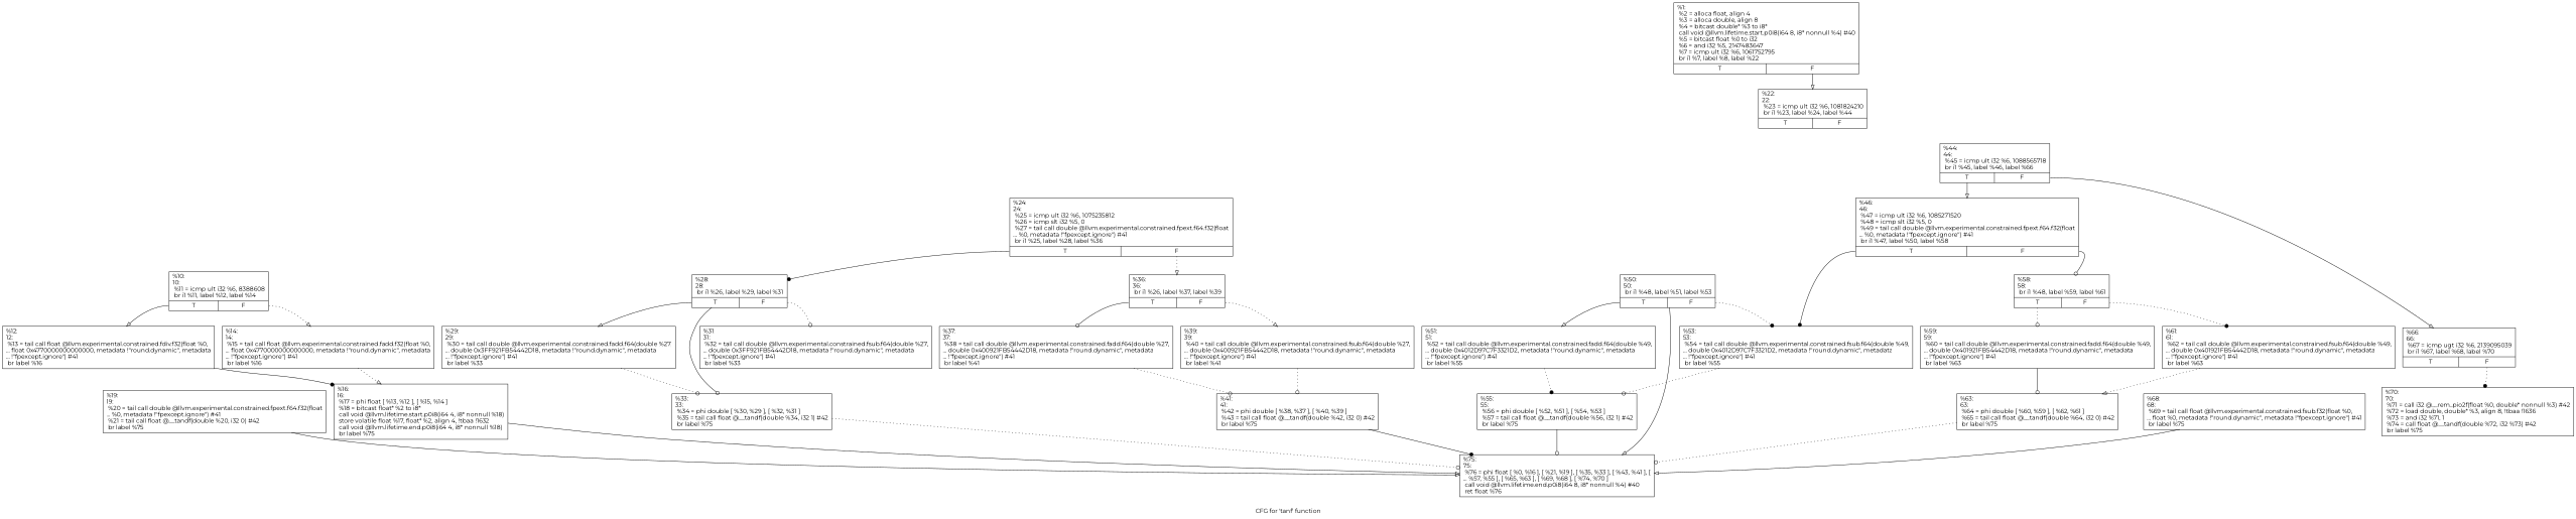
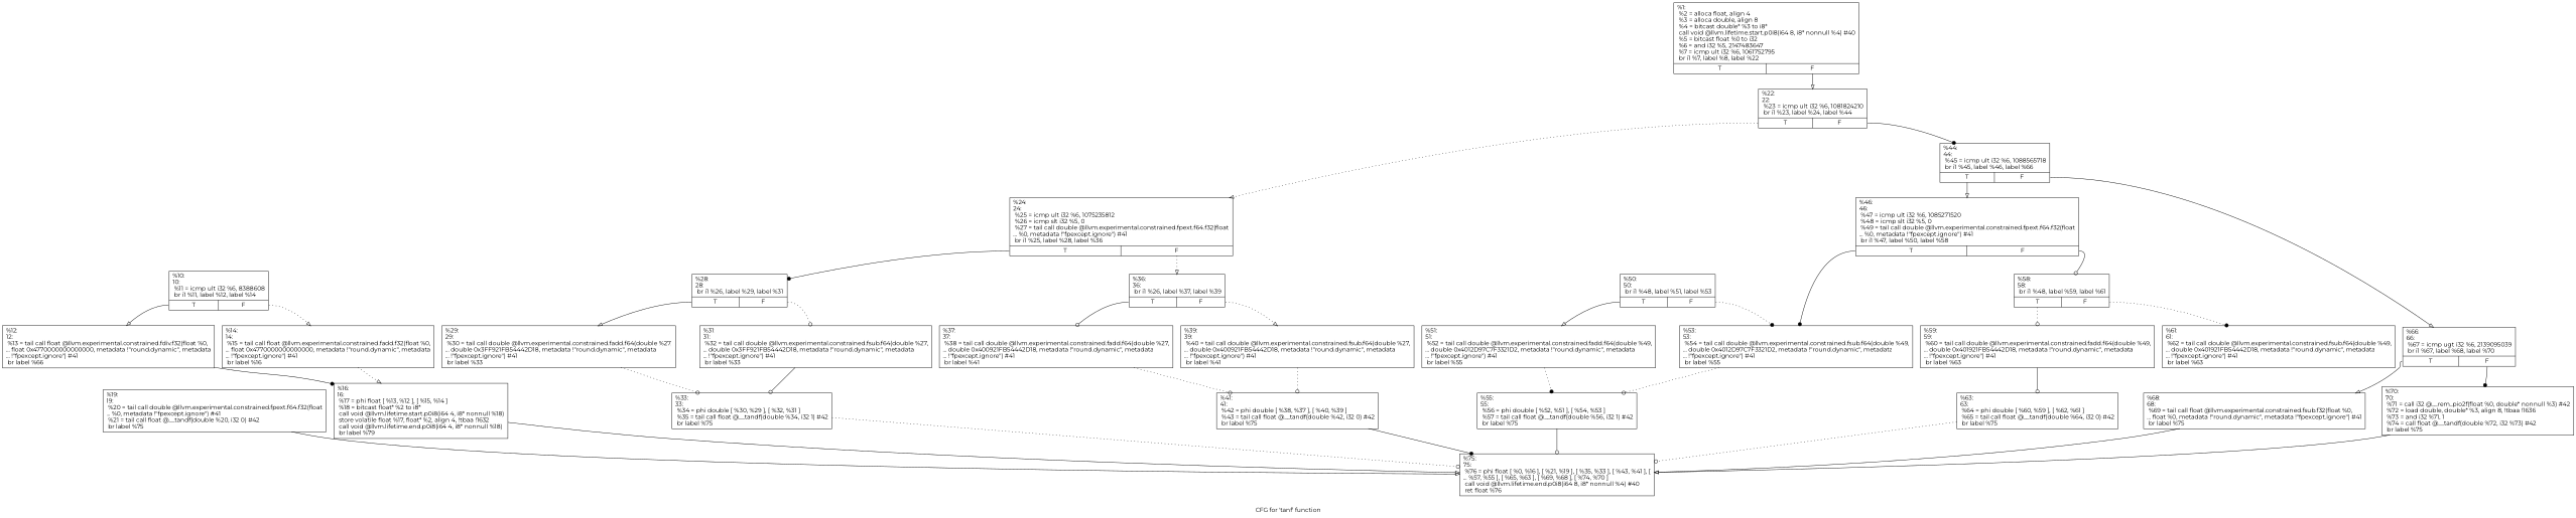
  digraph {
    fontname=Montserrat
    label="CFG for 'tanf' function"
    node [fontname=Montserrat shape=record]
    edge [arrowhead=onormal fontname=Montserrat style=solid]
    n1 [label="{%1:\l  %2 = alloca float, align 4\l  %3 = alloca double, align 8\l  %4 = bitcast double* %3 to i8*\l  call void @llvm.lifetime.start.p0i8(i64 8, i8* nonnull %4) #40\l  %5 = bitcast float %0 to i32\l  %6 = and i32 %5, 2147483647\l  %7 = icmp ult i32 %6, 1061752795\l  br i1 %7, label %8, label %22\l|{<s0>T|<s1>F}}"]
    n2 [label="{%22:\l22:                                               \l  %23 = icmp ult i32 %6, 1081824210\l  br i1 %23, label %24, label %44\l|{<s0>T|<s1>F}}"]
    n3 [label="{%24:\l24:                                               \l  %25 = icmp ult i32 %6, 1075235812\l  %26 = icmp slt i32 %5, 0\l  %27 = tail call double @llvm.experimental.constrained.fpext.f64.f32(float\l... %0, metadata !\"fpexcept.ignore\") #41\l  br i1 %25, label %28, label %36\l|{<s0>T|<s1>F}}"]
    n4 [label="{%44:\l44:                                               \l  %45 = icmp ult i32 %6, 1088565718\l  br i1 %45, label %46, label %66\l|{<s0>T|<s1>F}}"]
    n5 [label="{%10:\l10:                                               \l  %11 = icmp ult i32 %6, 8388608\l  br i1 %11, label %12, label %14\l|{<s0>T|<s1>F}}"]
-   n6 [label="{%12:\l12:                                               \l  %13 = tail call float @llvm.experimental.constrained.fdiv.f32(float %0,\l... float 0x4770000000000000, metadata !\"round.dynamic\", metadata\l... !\"fpexcept.ignore\") #41\l  br label %16\l}"]
+   n6 [label="{%12:\l12:                                               \l  %13 = tail call float @llvm.experimental.constrained.fdiv.f32(float %0,\l... float 0x4770000000000000, metadata !\"round.dynamic\", metadata\l... !\"fpexcept.ignore\") #41\l  br label %66\l}"]
    n7 [label="{%14:\l14:                                               \l  %15 = tail call float @llvm.experimental.constrained.fadd.f32(float %0,\l... float 0x4770000000000000, metadata !\"round.dynamic\", metadata\l... !\"fpexcept.ignore\") #41\l  br label %16\l}"]
    n8 [label="{%19:\l19:                                               \l  %20 = tail call double @llvm.experimental.constrained.fpext.f64.f32(float\l... %0, metadata !\"fpexcept.ignore\") #41\l  %21 = tail call float @__tandf(double %20, i32 0) #42\l  br label %75\l}"]
    n9 [label="{%75:\l75:                                               \l  %76 = phi float [ %0, %16 ], [ %21, %19 ], [ %35, %33 ], [ %43, %41 ], [\l... %57, %55 ], [ %65, %63 ], [ %69, %68 ], [ %74, %70 ]\l  call void @llvm.lifetime.end.p0i8(i64 8, i8* nonnull %4) #40\l  ret float %76\l}"]
    n10 [label="{%28:\l28:                                               \l  br i1 %26, label %29, label %31\l|{<s0>T|<s1>F}}"]
    n11 [label="{%36:\l36:                                               \l  br i1 %26, label %37, label %39\l|{<s0>T|<s1>F}}"]
    n12 [label="{%46:\l46:                                               \l  %47 = icmp ult i32 %6, 1085271520\l  %48 = icmp slt i32 %5, 0\l  %49 = tail call double @llvm.experimental.constrained.fpext.f64.f32(float\l... %0, metadata !\"fpexcept.ignore\") #41\l  br i1 %47, label %50, label %58\l|{<s0>T|<s1>F}}"]
    n13 [label="{%66:\l66:                                               \l  %67 = icmp ugt i32 %6, 2139095039\l  br i1 %67, label %68, label %70\l|{<s0>T|<s1>F}}"]
-   n14 [label="{%16:\l16:                                               \l  %17 = phi float [ %13, %12 ], [ %15, %14 ]\l  %18 = bitcast float* %2 to i8*\l  call void @llvm.lifetime.start.p0i8(i64 4, i8* nonnull %18)\l  store volatile float %17, float* %2, align 4, !tbaa !1632\l  call void @llvm.lifetime.end.p0i8(i64 4, i8* nonnull %18)\l  br label %75\l}"]
+   n14 [label="{%16:\l16:                                               \l  %17 = phi float [ %13, %12 ], [ %15, %14 ]\l  %18 = bitcast float* %2 to i8*\l  call void @llvm.lifetime.start.p0i8(i64 4, i8* nonnull %18)\l  store volatile float %17, float* %2, align 4, !tbaa !1632\l  call void @llvm.lifetime.end.p0i8(i64 4, i8* nonnull %18)\l  br label %79\l}"]
    n15 [label="{%29:\l29:                                               \l  %30 = tail call double @llvm.experimental.constrained.fadd.f64(double %27,\l... double 0x3FF921FB54442D18, metadata !\"round.dynamic\", metadata\l... !\"fpexcept.ignore\") #41\l  br label %33\l}"]
    n16 [label="{%31:\l31:                                               \l  %32 = tail call double @llvm.experimental.constrained.fsub.f64(double %27,\l... double 0x3FF921FB54442D18, metadata !\"round.dynamic\", metadata\l... !\"fpexcept.ignore\") #41\l  br label %33\l}"]
    n17 [label="{%37:\l37:                                               \l  %38 = tail call double @llvm.experimental.constrained.fadd.f64(double %27,\l... double 0x400921FB54442D18, metadata !\"round.dynamic\", metadata\l... !\"fpexcept.ignore\") #41\l  br label %41\l}"]
    n18 [label="{%39:\l39:                                               \l  %40 = tail call double @llvm.experimental.constrained.fsub.f64(double %27,\l... double 0x400921FB54442D18, metadata !\"round.dynamic\", metadata\l... !\"fpexcept.ignore\") #41\l  br label %41\l}"]
    n19 [label="{%58:\l58:                                               \l  br i1 %48, label %59, label %61\l|{<s0>T|<s1>F}}"]
    n20 [label="{%53:\l53:                                               \l  %54 = tail call double @llvm.experimental.constrained.fsub.f64(double %49,\l... double 0x4012D97C7F3321D2, metadata !\"round.dynamic\", metadata\l... !\"fpexcept.ignore\") #41\l  br label %55\l}"]
    n21 [label="{%68:\l68:                                               \l  %69 = tail call float @llvm.experimental.constrained.fsub.f32(float %0,\l... float %0, metadata !\"round.dynamic\", metadata !\"fpexcept.ignore\") #41\l  br label %75\l}"]
    n22 [label="{%70:\l70:                                               \l  %71 = call i32 @__rem_pio2f(float %0, double* nonnull %3) #42\l  %72 = load double, double* %3, align 8, !tbaa !1636\l  %73 = and i32 %71, 1\l  %74 = call float @__tandf(double %72, i32 %73) #42\l  br label %75\l}"]
    n23 [label="{%33:\l33:                                               \l  %34 = phi double [ %30, %29 ], [ %32, %31 ]\l  %35 = tail call float @__tandf(double %34, i32 1) #42\l  br label %75\l}"]
    n24 [label="{%41:\l41:                                               \l  %42 = phi double [ %38, %37 ], [ %40, %39 ]\l  %43 = tail call float @__tandf(double %42, i32 0) #42\l  br label %75\l}"]
    n25 [label="{%50:\l50:                                               \l  br i1 %48, label %51, label %53\l|{<s0>T|<s1>F}}"]
    n26 [label="{%51:\l51:                                               \l  %52 = tail call double @llvm.experimental.constrained.fadd.f64(double %49,\l... double 0x4012D97C7F3321D2, metadata !\"round.dynamic\", metadata\l... !\"fpexcept.ignore\") #41\l  br label %55\l}"]
    n27 [label="{%59:\l59:                                               \l  %60 = tail call double @llvm.experimental.constrained.fadd.f64(double %49,\l... double 0x401921FB54442D18, metadata !\"round.dynamic\", metadata\l... !\"fpexcept.ignore\") #41\l  br label %63\l}"]
    n28 [label="{%61:\l61:                                               \l  %62 = tail call double @llvm.experimental.constrained.fsub.f64(double %49,\l... double 0x401921FB54442D18, metadata !\"round.dynamic\", metadata\l... !\"fpexcept.ignore\") #41\l  br label %63\l}"]
    n29 [label="{%55:\l55:                                               \l  %56 = phi double [ %52, %51 ], [ %54, %53 ]\l  %57 = tail call float @__tandf(double %56, i32 1) #42\l  br label %75\l}"]
    n30 [label="{%63:\l63:                                               \l  %64 = phi double [ %60, %59 ], [ %62, %61 ]\l  %65 = tail call float @__tandf(double %64, i32 0) #42\l  br label %75\l}"]
    n1 -> n2 [tailport=s1]
+   n2 -> n3 [style=dotted tailport=s0]
+   n2 -> n4 [arrowhead=dot tailport=s1]
    n3 -> n10 [arrowhead=dot tailport=s0]
    n3 -> n11 [style=dotted tailport=s1]
    n4 -> n12 [tailport=s0]
    n4 -> n13 [tailport=s1]
    n5 -> n6 [tailport=s0]
    n5 -> n7 [style=dotted tailport=s1]
    n6 -> n14 [arrowhead=dot]
    n7 -> n14 [style=dotted]
    n8 -> n9
    n10 -> n15 [tailport=s0]
    n10 -> n16 [arrowhead=odot style=dotted tailport=s1]
    n11 -> n17 [arrowhead=odot tailport=s0]
    n11 -> n18 [style=dotted tailport=s1]
    n12 -> n19 [arrowhead=odot tailport=s1]
    n12 -> n20 [arrowhead=dot tailport=s0]
-   n13 -> n22 [arrowhead=dot style=dotted tailport=s1]
+   n13 -> n21 [tailport=s0]
+   n13 -> n22 [arrowhead=dot tailport=s1]
    n14 -> n9
    n15 -> n23 [arrowhead=odot style=dotted]
-   n10 -> n23 [arrowhead=odot]
+   n16 -> n23 [arrowhead=odot]
    n17 -> n24 [arrowhead=odot style=dotted]
    n18 -> n24 [arrowhead=odot style=dotted]
    n19 -> n27 [arrowhead=odot style=dotted tailport=s0]
    n19 -> n28 [arrowhead=dot style=dotted tailport=s1]
    n20 -> n29 [arrowhead=odot style=dotted]
    n21 -> n9
-   n25 -> n9
+   n22 -> n9
    n23 -> n9 [arrowhead=odot style=dotted]
    n24 -> n9 [arrowhead=dot]
    n25 -> n20 [arrowhead=dot style=dotted tailport=s1]
    n25 -> n26 [tailport=s0]
    n26 -> n29 [arrowhead=dot style=dotted]
    n27 -> n30 [arrowhead=odot]
-   n28 -> n30 [style=dotted]
    n29 -> n9 [arrowhead=odot]
    n30 -> n9 [arrowhead=odot style=dotted]
  }
